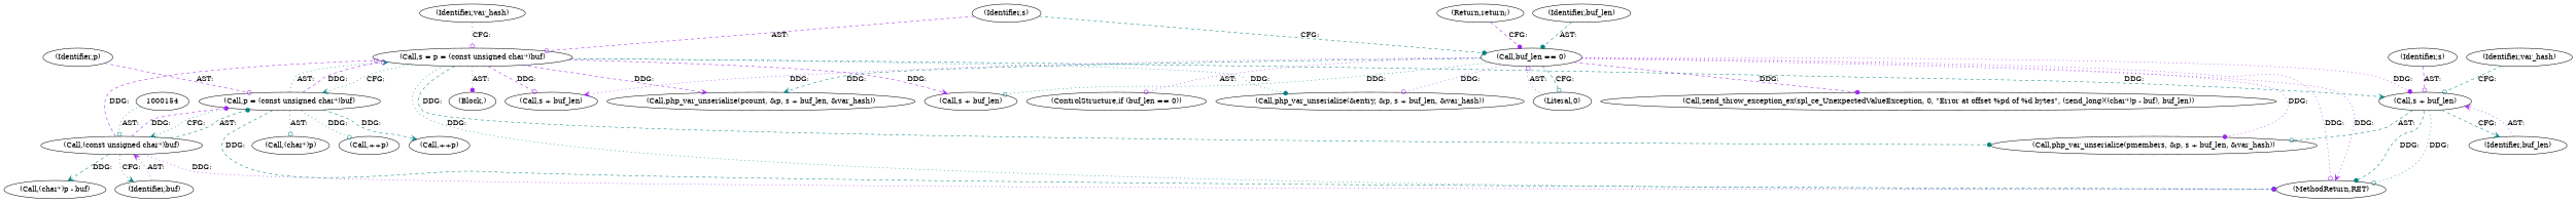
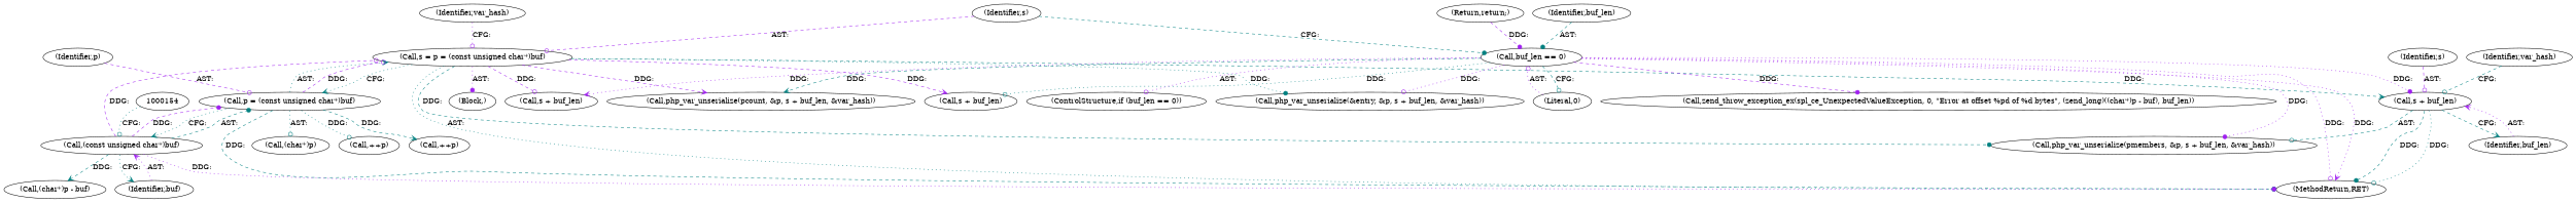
  digraph {
    edge [arrowhead=odot color=teal style=dashed]
    n1 [label="(Call,s + buf_len)"]
    n2 [label="(Identifier,buf_len)"]
    n3 [label="(MethodReturn,RET)"]
    n4 [label="(Call,php_var_unserialize(pmembers, &p, s + buf_len, &var_hash))"]
    n5 [label="(Call,s = p = (const unsigned char*)buf)"]
    n6 [label="(Call,p = (const unsigned char*)buf)"]
    n7 [label="(Call,s + buf_len)"]
    n8 [label="(Block,)"]
    n9 [label="(Call,php_var_unserialize(pcount, &p, s + buf_len, &var_hash))"]
    n10 [label="(Call,s + buf_len)"]
    n11 [label="(Call,php_var_unserialize(&entry, &p, s + buf_len, &var_hash))"]
    n12 [label="(Call,(const unsigned char*)buf)"]
    n13 [label="(Call,++p)"]
    n14 [label="(Call,(char*)p)"]
    n15 [label="(Call,++p)"]
    n16 [label="(Call,(char*)p - buf)"]
    n17 [label="(Identifier,buf)"]
    n18 [label="(Call,buf_len == 0)"]
    n19 [label="(Literal,0)"]
    n20 [label="(Call,zend_throw_exception_ex(spl_ce_UnexpectedValueException, 0, \"Error at offset %pd of %d bytes\", (zend_long)((char*)p - buf), buf_len))"]
    n21 [label="(ControlStructure,if (buf_len == 0))"]
    n22 [label="(Identifier,p)"]
    n23 [label="(Return,return;)"]
    n24 [label="(Identifier,s)"]
    n25 [label="(Identifier,s)"]
    n26 [label="(Identifier,var_hash)"]
    n27 [label="(Identifier,var_hash)"]
    n28 [label="(Identifier,buf_len)"]
    1000154
    n1 -> n2 [arrowhead=vee label="CFG: "]
    n1 -> n3 [label="DDG: " style=dotted]
    n1 -> n3 [arrowhead=dot label="DDG: "]
    n1 -> n4 [label="AST: "]
    n2 -> n1 [arrowhead=vee color=purple label="AST: " style=dotted]
    n5 -> n1 [arrowhead=vee label="DDG: "]
-   n5 -> n3 [label="DDG: " style=dotted]
+   n5 -> n3 [label="AST: " style=dotted]
    n5 -> n4 [arrowhead=dot label="DDG: "]
    n5 -> n6 [arrowhead=vee label="CFG: " style=dotted]
    n5 -> n7 [color=purple label="DDG: "]
    n5 -> n8 [arrowhead=dot color=purple label="AST: " style=dotted]
    n5 -> n9 [arrowhead=vee color=purple label="DDG: "]
    n5 -> n10 [arrowhead=vee color=purple label="DDG: "]
    n5 -> n11 [arrowhead=dot label="DDG: " style=dotted]
    n6 -> n3 [arrowhead=dot label="DDG: "]
    n6 -> n5 [arrowhead=vee label="AST: " style=dotted]
    n6 -> n5 [color=purple label="DDG: "]
    n6 -> n12 [arrowhead=vee label="CFG: " style=dotted]
    n6 -> n13 [arrowhead=vee label="DDG: "]
    n6 -> n14 [label="AST: " style=dotted]
    n6 -> n15 [label="DDG: " style=dotted]
    n12 -> n3 [arrowhead=dot color=purple label="DDG: " style=dotted]
    n12 -> n5 [color=purple label="DDG: "]
    n12 -> n6 [arrowhead=dot label="AST: "]
    n12 -> n6 [arrowhead=dot color=purple label="DDG: "]
    n12 -> n16 [arrowhead=vee label="DDG: "]
    n12 -> n17 [arrowhead=vee label="CFG: " style=dotted]
    n17 -> n12 [arrowhead=vee color=purple label="AST: " style=dotted]
    n18 -> n1 [arrowhead=dot color=purple label="DDG: " style=dotted]
    n18 -> n3 [arrowhead=vee color=purple label="DDG: " style=dotted]
    n18 -> n3 [color=purple label="DDG: " style=dotted]
    n18 -> n4 [arrowhead=dot color=purple label="DDG: " style=dotted]
    n18 -> n7 [arrowhead=vee color=purple label="DDG: " style=dotted]
    n18 -> n9 [arrowhead=vee label="DDG: "]
    n18 -> n10 [label="DDG: " style=dotted]
    n18 -> n11 [color=purple label="DDG: " style=dotted]
    n18 -> n19 [label="CFG: "]
    n18 -> n20 [arrowhead=dot color=purple label="DDG: "]
    n18 -> n21 [color=purple label="AST: " style=dotted]
    n19 -> n18 [color=purple label="AST: " style=dotted]
    n22 -> n6 [color=purple label="AST: "]
-   n23 -> n18 [arrowhead=dot color=purple label="CFG: "]
+   n23 -> n18 [arrowhead=dot color=purple label="DDG: "]
    n24 -> n1 [color=purple label="AST: "]
    n25 -> n5 [color=purple label="AST: "]
    n25 -> n18 [arrowhead=dot label="CFG: "]
    n26 -> n1 [label="CFG: "]
    n27 -> n5 [color=purple label="CFG: " style=dotted]
    n28 -> n18 [arrowhead=dot label="AST: "]
-   1000154 -> n12 [label="AST: " style=dotted]
+   1000154 -> n12 [label="CFG: " style=dotted]
  }
